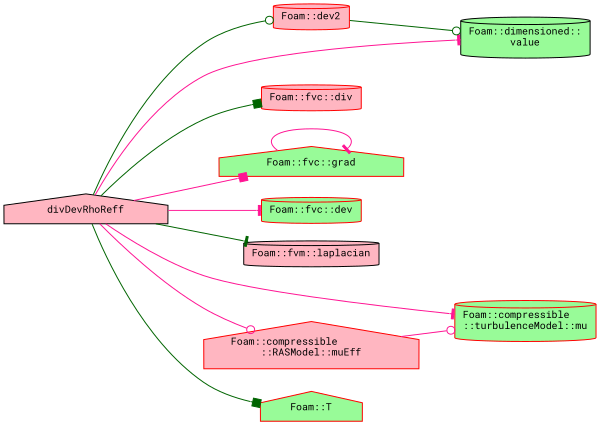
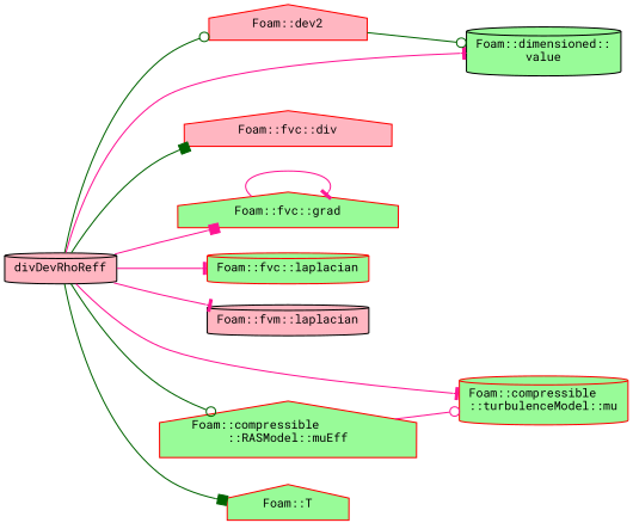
  digraph {
    fontname="Roboto Mono"
    rankdir=LR
    node [color=red fillcolor=lightpink fontname="Roboto Mono" fontsize=10 shape=house style=filled]
    edge [arrowhead=tee color=deeppink fontname="Roboto Mono" fontsize=10 labelfontname=FreeSans labelfontsize=10 style=solid]
-   n1 [color=black fontcolor=black height=0.2 label=divDevRhoReff width=0.4]
-   n2 [height=0.2 label="Foam::dev2" shape=cylinder width=0.4]
+   n1 [color=black fontcolor=black height=0.2 label=divDevRhoReff shape=cylinder width=0.4]
+   n2 [height=0.2 label="Foam::dev2" width=0.4]
    n3 [color=black fillcolor=palegreen height=0.2 label="Foam::dimensioned::\lvalue" shape=cylinder width=0.4]
-   n4 [height=0.2 label="Foam::fvc::div" shape=cylinder width=0.4]
+   n4 [height=0.2 label="Foam::fvc::div" width=0.4]
    n5 [fillcolor=palegreen height=0.2 label="Foam::fvc::grad" width=0.4]
-   n6 [fillcolor=palegreen height=0.2 label="Foam::fvc::dev" shape=cylinder width=0.4]
+   n6 [fillcolor=palegreen height=0.2 label="Foam::fvc::laplacian" shape=cylinder width=0.4]
    n7 [color=black height=0.2 label="Foam::fvm::laplacian" shape=cylinder width=0.4]
    n8 [fillcolor=palegreen height=0.2 label="Foam::compressible\l::turbulenceModel::mu" shape=cylinder width=0.4]
-   n9 [height=0.2 label="Foam::compressible\l::RASModel::muEff" width=0.4]
+   n9 [fillcolor=palegreen height=0.2 label="Foam::compressible\l::RASModel::muEff" width=0.4]
    n10 [fillcolor=palegreen height=0.2 label="Foam::T" width=0.4]
    n1 -> n2 [arrowhead=odot color=darkgreen]
    n1 -> n3
    n1 -> n4 [arrowhead=box color=darkgreen]
    n1 -> n5 [arrowhead=box]
    n1 -> n6
-   n1 -> n7 [color=darkgreen]
+   n1 -> n7
    n1 -> n8
-   n1 -> n9 [arrowhead=odot]
+   n1 -> n9 [arrowhead=odot color=darkgreen]
    n1 -> n10 [arrowhead=box color=darkgreen]
    n2 -> n3 [arrowhead=odot color=darkgreen]
    n5 -> n5
    n9 -> n8 [arrowhead=odot]
  }
